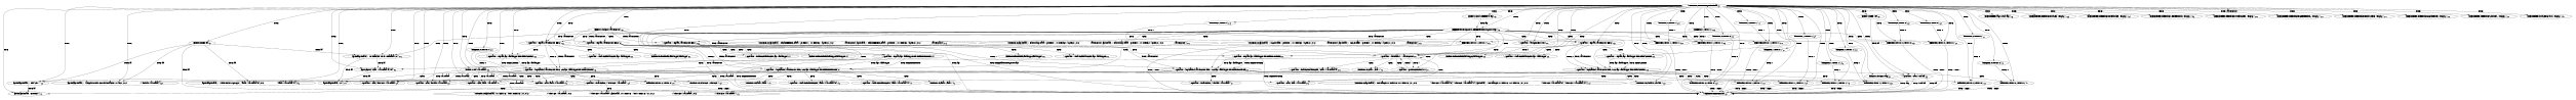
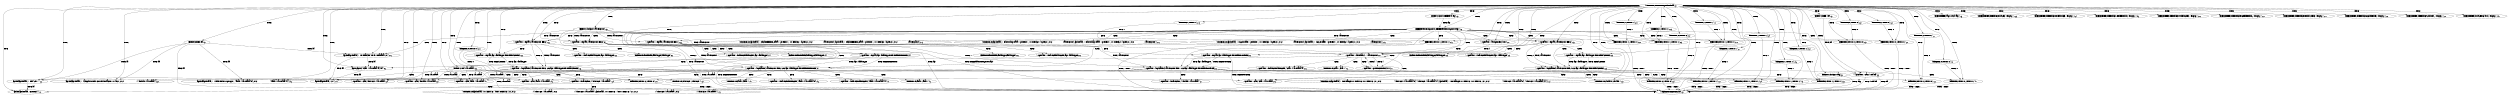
  digraph {
    n1 [label=<(METHOD,_TIFFPrettyPrintField)<SUB>151</SUB>>]
    n2 [label=<(PARAM,TIFF *tif)<SUB>151</SUB>>]
    n3 [label=<(PARAM,const TIFFField *fip)<SUB>151</SUB>>]
    n4 [label=<(PARAM,FILE *fd)<SUB>151</SUB>>]
    n5 [label=<(PARAM,uint32_t tag)<SUB>152</SUB>>]
    n6 [label=<(PARAM,uint32_t value_count)<SUB>152</SUB>>]
    n7 [label=<(PARAM,void *raw_data)<SUB>153</SUB>>]
    n8 [label=<(&lt;operator&gt;.cast,(void)tif)<SUB>155</SUB>>]
    n9 [label=<(RETURN,return 0;,return 0;)<SUB>237</SUB>>]
    n10 [label=<(TIFFFieldIsAnonymous,TIFFFieldIsAnonymous(fip))<SUB>158</SUB>>]
    n11 [label=<(IDENTIFIER,tag,switch(tag))<SUB>163</SUB>>]
    n12 [label=<(LITERAL,0,return 0;)<SUB>237</SUB>>]
    n13 [label=<(RETURN,return 0;,return 0;)<SUB>160</SUB>>]
    n14 [label=<(IDENTIFIER,TIFFTAG_INKSET,&lt;empty&gt;)<SUB>165</SUB>>]
    n15 [label=<(RETURN,return 0;,return 0;)<SUB>182</SUB>>]
    n16 [label=<(IDENTIFIER,TIFFTAG_DOTRANGE,&lt;empty&gt;)<SUB>184</SUB>>]
    n17 [label=<(RETURN,return 0;,return 0;)<SUB>191</SUB>>]
    n18 [label=<(IDENTIFIER,TIFFTAG_WHITEPOINT,&lt;empty&gt;)<SUB>193</SUB>>]
    n19 [label=<(RETURN,return 0;,return 0;)<SUB>200</SUB>>]
    n20 [label=<(IDENTIFIER,TIFFTAG_XMLPACKET,&lt;empty&gt;)<SUB>202</SUB>>]
    n21 [label=<(IDENTIFIER,TIFFTAG_RICHTIFFIPTC,&lt;empty&gt;)<SUB>212</SUB>>]
    n22 [label=<(RETURN,return 1;,return 1;)<SUB>215</SUB>>]
    n23 [label=<(IDENTIFIER,TIFFTAG_PHOTOSHOP,&lt;empty&gt;)<SUB>217</SUB>>]
    n24 [label=<(RETURN,return 1;,return 1;)<SUB>220</SUB>>]
    n25 [label=<(IDENTIFIER,TIFFTAG_ICCPROFILE,&lt;empty&gt;)<SUB>222</SUB>>]
    n26 [label=<(RETURN,return 1;,return 1;)<SUB>225</SUB>>]
    n27 [label=<(IDENTIFIER,TIFFTAG_STONITS,&lt;empty&gt;)<SUB>227</SUB>>]
    n28 [label=<(RETURN,return 0;,return 0;)<SUB>234</SUB>>]
    n29 [label=<(LITERAL,0,return 0;)<SUB>160</SUB>>]
    n30 [label=<(LITERAL,0,return 0;)<SUB>182</SUB>>]
    n31 [label=<(LITERAL,0,return 0;)<SUB>191</SUB>>]
    n32 [label=<(LITERAL,0,return 0;)<SUB>200</SUB>>]
    n33 [label=<(fprintf,fprintf(fd, &quot;  XMLPacket (XMP Metadata):\n&quot;))<SUB>206</SUB>>]
    n34 [label=<(fprintf,fprintf(fd, &quot;\n&quot;))<SUB>209</SUB>>]
    n35 [label=<(RETURN,return 1;,return 1;)<SUB>210</SUB>>]
    n36 [label=<(LITERAL,1,return 1;)<SUB>215</SUB>>]
    n37 [label=<(LITERAL,1,return 1;)<SUB>220</SUB>>]
    n38 [label=<(LITERAL,1,return 1;)<SUB>225</SUB>>]
    n39 [label=<(LITERAL,0,return 0;)<SUB>234</SUB>>]
    n40 [label=<(fprintf,fprintf(fd, &quot;  Ink Set: &quot;))<SUB>168</SUB>>]
    n41 [label=<(RETURN,return 1;,return 1;)<SUB>180</SUB>>]
    n42 [label=<(RETURN,return 1;,return 1;)<SUB>189</SUB>>]
    n43 [label=<(fprintf,fprintf(fd, &quot;  White Point: %g-%g\n&quot;, ((float *)raw_data)[0],\012                        ((float *)raw_data)[1]))<SUB>196</SUB>>]
    n44 [label=<(RETURN,return 1;,return 1;)<SUB>198</SUB>>]
    n45 [label=<(&lt;operator&gt;.lessThan,i &lt; value_count)<SUB>207</SUB>>]
    n46 [label=<(&lt;operator&gt;.postIncrement,i++)<SUB>207</SUB>>]
    n47 [label=<(fputc,fputc(((char *)raw_data)[i], fd))<SUB>208</SUB>>]
    n48 [label=<(LITERAL,1,return 1;)<SUB>210</SUB>>]
    n49 [label=<(fprintf,fprintf(fd, &quot;  Sample to Nits conversion factor: %.4e\n&quot;,\012                        *((double *)raw_data)))<SUB>230</SUB>>]
    n50 [label=<(RETURN,return 1;,return 1;)<SUB>232</SUB>>]
    n51 [label=<(&lt;operator&gt;.equals,value_count == 2)<SUB>166</SUB>>]
    n52 [label=<(&lt;operator&gt;.equals,fip-&gt;field_type == TIFF_SHORT)<SUB>166</SUB>>]
    n53 [label=<(LITERAL,1,return 1;)<SUB>180</SUB>>]
    n54 [label=<(&lt;operator&gt;.equals,value_count == 2)<SUB>185</SUB>>]
    n55 [label=<(&lt;operator&gt;.equals,fip-&gt;field_type == TIFF_SHORT)<SUB>185</SUB>>]
    n56 [label=<(LITERAL,1,return 1;)<SUB>189</SUB>>]
    n57 [label=<(&lt;operator&gt;.equals,value_count == 2)<SUB>194</SUB>>]
    n58 [label=<(&lt;operator&gt;.equals,fip-&gt;field_type == TIFF_RATIONAL)<SUB>194</SUB>>]
    n59 [label=<(LITERAL,1,return 1;)<SUB>198</SUB>>]
    n60 [label=<(&lt;operator&gt;.assignment,i = 0)<SUB>207</SUB>>]
    n61 [label=<(&lt;operator&gt;.equals,fip-&gt;field_type == TIFF_DOUBLE)<SUB>228</SUB>>]
    n62 [label=<(LITERAL,1,return 1;)<SUB>232</SUB>>]
    n63 [label=<(IDENTIFIER,INKSET_CMYK,&lt;empty&gt;)<SUB>191</SUB>>]
    n64 [label=<(fprintf,fprintf(fd, &quot;CMYK\n&quot;))<SUB>172</SUB>>]
    n65 [label=<(&lt;operator&gt;.cast,(uint16_t *)raw_data)<SUB>169</SUB>>]
    n66 [label=<(&lt;operator&gt;.cast,(float *)raw_data)<SUB>196</SUB>>]
    n67 [label=<(&lt;operator&gt;.cast,(float *)raw_data)<SUB>197</SUB>>]
    n68 [label=<(&lt;operator&gt;.cast,(char *)raw_data)<SUB>208</SUB>>]
    n69 [label=<(&lt;operator&gt;.cast,(double *)raw_data)<SUB>231</SUB>>]
    n70 [label=<(UNKNOWN,double *,double *)<SUB>231</SUB>>]
    n71 [label=<(METHOD_RETURN,int)<SUB>151</SUB>>]
    n72 [label=<(&lt;operator&gt;.equals,value_count == 1)<SUB>228</SUB>>]
    n73 [label=<(&lt;operator&gt;.logicalAnd,value_count == 2 &amp;&amp; fip-&gt;field_type == TIFF_SHORT)<SUB>166</SUB>>]
    n74 [label=<(&lt;operator&gt;.logicalAnd,value_count == 2 &amp;&amp; fip-&gt;field_type == TIFF_SHORT)<SUB>185</SUB>>]
    n75 [label=<(&lt;operator&gt;.logicalAnd,value_count == 2 &amp;&amp; fip-&gt;field_type == TIFF_RATIONAL)<SUB>194</SUB>>]
    n76 [label=<(&lt;operator&gt;.logicalAnd,value_count == 1 &amp;&amp; fip-&gt;field_type == TIFF_DOUBLE)<SUB>228</SUB>>]
    n77 [label=<(UNKNOWN,fprintf(fd, &quot;  RichTIFFIPTC Data: &lt;present&gt;, %&quot; PRIu32 &quot; bytes\n&quot;,\012                    value_count);,fprintf(fd, &quot;  RichTIFFIPTC Data: &lt;present&gt;, %&quot; PRIu32 &quot; bytes\n&quot;,\012                    value_count);)<SUB>213</SUB>>]
    n78 [label=<(UNKNOWN,fprintf(fd, &quot;  Photoshop Data: &lt;present&gt;, %&quot; PRIu32 &quot; bytes\n&quot;,\012                    value_count);,fprintf(fd, &quot;  Photoshop Data: &lt;present&gt;, %&quot; PRIu32 &quot; bytes\n&quot;,\012                    value_count);)<SUB>218</SUB>>]
    n79 [label=<(UNKNOWN,fprintf(fd, &quot;  ICC Profile: &lt;present&gt;, %&quot; PRIu32 &quot; bytes\n&quot;,\012                    value_count);,fprintf(fd, &quot;  ICC Profile: &lt;present&gt;, %&quot; PRIu32 &quot; bytes\n&quot;,\012                    value_count);)<SUB>223</SUB>>]
    n80 [label=<(&lt;operator&gt;.indirectIndexAccess,((char *)raw_data)[i])<SUB>208</SUB>>]
    n81 [label=<(UNKNOWN,char *,char *)<SUB>208</SUB>>]
    n82 [label=<(&lt;operator&gt;.indirectFieldAccess,fip-&gt;field_type)<SUB>166</SUB>>]
    n83 [label=<(FIELD_IDENTIFIER,field_type,field_type)<SUB>166</SUB>>]
    n84 [label=<(&lt;operator&gt;.indirectFieldAccess,fip-&gt;field_type)<SUB>185</SUB>>]
    n85 [label=<(FIELD_IDENTIFIER,field_type,field_type)<SUB>185</SUB>>]
    n86 [label=<(&lt;operator&gt;.indirectFieldAccess,fip-&gt;field_type)<SUB>194</SUB>>]
    n87 [label=<(FIELD_IDENTIFIER,field_type,field_type)<SUB>194</SUB>>]
    n88 [label=<(&lt;operator&gt;.indirectFieldAccess,fip-&gt;field_type)<SUB>228</SUB>>]
    n89 [label=<(FIELD_IDENTIFIER,field_type,field_type)<SUB>228</SUB>>]
    n90 [label=<(&lt;operator&gt;.indirection,*((uint16_t *)raw_data))<SUB>169</SUB>>]
    n91 [label=<(UNKNOWN,uint16_t *,uint16_t *)<SUB>169</SUB>>]
    n92 [label=<(UNKNOWN,fprintf(fd, &quot;  Dot Range: %&quot; PRIu16 &quot;-%&quot; PRIu16 &quot;\n&quot;,\012                        ((uint16_t *)raw_data)[0], ((uint16_t *)raw_data)[1]);,fprintf(fd, &quot;  Dot Range: %&quot; PRIu16 &quot;-%&quot; PRIu16 &quot;\n&quot;,\012                        ((uint16_t *)raw_data)[0], ((uint16_t *)raw_data)[1]);)<SUB>187</SUB>>]
    n93 [label=<(&lt;operator&gt;.indirectIndexAccess,((float *)raw_data)[0])<SUB>196</SUB>>]
    n94 [label=<(&lt;operator&gt;.indirectIndexAccess,((float *)raw_data)[1])<SUB>197</SUB>>]
    n95 [label=<(UNKNOWN,float *,float *)<SUB>196</SUB>>]
    n96 [label=<(UNKNOWN,float *,float *)<SUB>197</SUB>>]
    n97 [label=<(&lt;operator&gt;.indirection,*((double *)raw_data))<SUB>231</SUB>>]
    n98 [label=<(UNKNOWN,fprintf(fd, &quot;%&quot; PRIu16 &quot; (0x%&quot; PRIx16 &quot;)\n&quot;,\012                                *((uint16_t *)raw_data),\012                                *((uint16_t *)raw_data));,fprintf(fd, &quot;%&quot; PRIu16 &quot; (0x%&quot; PRIx16 &quot;)\n&quot;,\012                                *((uint16_t *)raw_data),\012                                *((uint16_t *)raw_data));)<SUB>175</SUB>>]
    n1 -> n2 [label="DDG: "]
    n1 -> n3 [label="DDG: "]
    n1 -> n4 [label="DDG: "]
    n1 -> n5 [label="DDG: "]
    n1 -> n6 [label="DDG: "]
    n1 -> n7 [label="DDG: "]
    n1 -> n8 [label="DDG: "]
    n1 -> n9 [label="DDG: "]
    n1 -> n10 [label="DDG: "]
    n1 -> n11 [label="DDG: "]
    n1 -> n12 [label="DDG: "]
    n1 -> n13 [label="DDG: "]
    n1 -> n14 [label="DDG: "]
    n1 -> n15 [label="DDG: "]
    n1 -> n16 [label="DDG: "]
    n1 -> n17 [label="DDG: "]
    n1 -> n18 [label="DDG: "]
    n1 -> n19 [label="DDG: "]
    n1 -> n20 [label="DDG: "]
-   n1 -> n21 [label="DDG: value_count"]
+   n1 -> n21 [label="DDG: "]
    n1 -> n22 [label="DDG: "]
    n1 -> n23 [label="DDG: "]
    n1 -> n24 [label="DDG: "]
    n1 -> n25 [label="DDG: "]
    n1 -> n26 [label="DDG: "]
    n1 -> n27 [label="DDG: "]
    n1 -> n28 [label="DDG: "]
    n1 -> n29 [label="DDG: "]
    n1 -> n30 [label="DDG: "]
    n1 -> n31 [label="DDG: "]
    n1 -> n32 [label="DDG: "]
    n1 -> n33 [label="DDG: "]
    n1 -> n34 [label="DDG: "]
    n1 -> n35 [label="DDG: "]
    n1 -> n36 [label="DDG: "]
    n1 -> n37 [label="DDG: "]
    n1 -> n38 [label="DDG: "]
    n1 -> n39 [label="DDG: "]
    n1 -> n40 [label="DDG: "]
    n1 -> n41 [label="DDG: "]
    n1 -> n42 [label="DDG: "]
    n1 -> n43 [label="DDG: "]
    n1 -> n44 [label="DDG: "]
    n1 -> n45 [label="DDG: "]
    n1 -> n46 [label="DDG: "]
    n1 -> n47 [label="DDG: "]
    n1 -> n48 [label="DDG: "]
    n1 -> n49 [label="DDG: "]
    n1 -> n50 [label="DDG: "]
    n1 -> n51 [label="DDG: "]
    n1 -> n52 [label="DDG: "]
    n1 -> n53 [label="DDG: "]
    n1 -> n54 [label="DDG: "]
    n1 -> n55 [label="DDG: "]
    n1 -> n56 [label="DDG: "]
    n1 -> n57 [label="DDG: "]
    n1 -> n58 [label="DDG: "]
    n1 -> n59 [label="DDG: "]
    n1 -> n60 [label="DDG: "]
    n1 -> n61 [label="DDG: "]
    n1 -> n62 [label="DDG: "]
    n1 -> n63 [label="DDG: "]
    n1 -> n64 [label="DDG: "]
    n1 -> n65 [label="DDG: "]
    n1 -> n66 [label="DDG: "]
    n1 -> n67 [label="DDG: "]
    n1 -> n68 [label="DDG: "]
    n1 -> n69 [label="DDG: "]
    n1 -> n70 [label="DDG: "]
    n2 -> n8 [label="DDG: tif"]
    n3 -> n10 [label="DDG: fip"]
    n4 -> n33 [label="DDG: fd"]
    n4 -> n40 [label="DDG: fd"]
    n4 -> n43 [label="DDG: fd"]
    n4 -> n49 [label="DDG: fd"]
    n4 -> n71 [label="DDG: fd"]
    n5 -> n71 [label="DDG: tag"]
    n6 -> n45 [label="DDG: value_count"]
    n6 -> n51 [label="DDG: value_count"]
    n6 -> n54 [label="DDG: value_count"]
    n6 -> n57 [label="DDG: value_count"]
    n6 -> n71 [label="DDG: value_count"]
    n6 -> n72 [label="DDG: value_count"]
    n7 -> n65 [label="DDG: raw_data"]
    n7 -> n66 [label="DDG: raw_data"]
    n7 -> n67 [label="DDG: raw_data"]
    n7 -> n68 [label="DDG: raw_data"]
    n7 -> n69 [label="DDG: raw_data"]
    n7 -> n71 [label="DDG: raw_data"]
    n8 -> n71 [label="DDG: tif"]
    n8 -> n71 [label="DDG: (void)tif"]
    n9 -> n71 [label="DDG: &lt;RET&gt;"]
    n10 -> n9 [label="CDG: "]
    n10 -> n13 [label="CDG: "]
    n10 -> n22 [label="CDG: "]
    n10 -> n24 [label="CDG: "]
    n10 -> n26 [label="CDG: "]
    n10 -> n33 [label="CDG: "]
    n10 -> n34 [label="CDG: "]
    n10 -> n35 [label="CDG: "]
    n10 -> n45 [label="CDG: "]
    n10 -> n51 [label="CDG: "]
    n10 -> n54 [label="CDG: "]
    n10 -> n57 [label="CDG: "]
    n10 -> n60 [label="CDG: "]
    n10 -> n71 [label="DDG: fip"]
    n10 -> n71 [label="DDG: TIFFFieldIsAnonymous(fip)"]
    n10 -> n72 [label="CDG: "]
    n10 -> n73 [label="CDG: "]
    n10 -> n74 [label="CDG: "]
    n10 -> n75 [label="CDG: "]
    n10 -> n76 [label="CDG: "]
    n10 -> n77 [label="CDG: "]
    n10 -> n78 [label="CDG: "]
    n10 -> n79 [label="CDG: "]
    n12 -> n9 [label="DDG: 0"]
    n13 -> n71 [label="DDG: &lt;RET&gt;"]
    n15 -> n71 [label="DDG: &lt;RET&gt;"]
    n17 -> n71 [label="DDG: &lt;RET&gt;"]
    n19 -> n71 [label="DDG: &lt;RET&gt;"]
    n22 -> n71 [label="DDG: &lt;RET&gt;"]
    n24 -> n71 [label="DDG: &lt;RET&gt;"]
    n26 -> n71 [label="DDG: &lt;RET&gt;"]
    n28 -> n71 [label="DDG: &lt;RET&gt;"]
    n29 -> n13 [label="DDG: 0"]
    n30 -> n15 [label="DDG: 0"]
    n31 -> n17 [label="DDG: 0"]
    n32 -> n19 [label="DDG: 0"]
    n33 -> n34 [label="DDG: fd"]
    n33 -> n47 [label="DDG: fd"]
    n35 -> n71 [label="DDG: &lt;RET&gt;"]
    n36 -> n22 [label="DDG: 1"]
    n37 -> n24 [label="DDG: 1"]
    n38 -> n26 [label="DDG: 1"]
    n39 -> n28 [label="DDG: 0"]
    n40 -> n64 [label="DDG: fd"]
    n41 -> n71 [label="DDG: &lt;RET&gt;"]
    n42 -> n71 [label="DDG: &lt;RET&gt;"]
    n44 -> n71 [label="DDG: &lt;RET&gt;"]
    n45 -> n45 [label="CDG: "]
    n45 -> n46 [label="DDG: i"]
    n45 -> n46 [label="CDG: "]
    n45 -> n47 [label="CDG: "]
    n45 -> n68 [label="CDG: "]
    n45 -> n80 [label="CDG: "]
    n45 -> n81 [label="CDG: "]
    n46 -> n45 [label="DDG: i"]
    n47 -> n34 [label="DDG: fd"]
    n48 -> n35 [label="DDG: 1"]
    n50 -> n71 [label="DDG: &lt;RET&gt;"]
    n51 -> n52 [label="CDG: "]
    n51 -> n73 [label="DDG: value_count"]
    n51 -> n73 [label="DDG: 2"]
    n51 -> n82 [label="CDG: "]
    n51 -> n83 [label="CDG: "]
    n52 -> n73 [label="DDG: fip-&gt;field_type"]
    n52 -> n73 [label="DDG: TIFF_SHORT"]
    n53 -> n41 [label="DDG: 1"]
    n54 -> n55 [label="CDG: "]
    n54 -> n74 [label="DDG: value_count"]
    n54 -> n74 [label="DDG: 2"]
    n54 -> n84 [label="CDG: "]
    n54 -> n85 [label="CDG: "]
    n55 -> n74 [label="DDG: fip-&gt;field_type"]
    n55 -> n74 [label="DDG: TIFF_SHORT"]
    n56 -> n42 [label="DDG: 1"]
    n57 -> n58 [label="CDG: "]
    n57 -> n75 [label="DDG: value_count"]
    n57 -> n75 [label="DDG: 2"]
    n57 -> n86 [label="CDG: "]
    n57 -> n87 [label="CDG: "]
    n58 -> n71 [label="DDG: TIFF_RATIONAL"]
    n58 -> n75 [label="DDG: fip-&gt;field_type"]
    n58 -> n75 [label="DDG: TIFF_RATIONAL"]
    n59 -> n44 [label="DDG: 1"]
    n60 -> n45 [label="DDG: i"]
    n61 -> n71 [label="DDG: TIFF_DOUBLE"]
    n61 -> n76 [label="DDG: fip-&gt;field_type"]
    n61 -> n76 [label="DDG: TIFF_DOUBLE"]
    n62 -> n50 [label="DDG: 1"]
    n72 -> n61 [label="CDG: "]
    n72 -> n76 [label="DDG: value_count"]
    n72 -> n76 [label="DDG: 1"]
    n72 -> n88 [label="CDG: "]
    n72 -> n89 [label="CDG: "]
    n73 -> n15 [label="CDG: "]
    n73 -> n40 [label="CDG: "]
    n73 -> n41 [label="CDG: "]
    n73 -> n65 [label="CDG: "]
    n73 -> n90 [label="CDG: "]
    n73 -> n91 [label="CDG: "]
    n74 -> n17 [label="CDG: "]
    n74 -> n42 [label="CDG: "]
    n74 -> n92 [label="CDG: "]
    n75 -> n19 [label="CDG: "]
    n75 -> n43 [label="CDG: "]
    n75 -> n44 [label="CDG: "]
    n75 -> n66 [label="CDG: "]
    n75 -> n67 [label="CDG: "]
    n75 -> n93 [label="CDG: "]
    n75 -> n94 [label="CDG: "]
    n75 -> n95 [label="CDG: "]
    n75 -> n96 [label="CDG: "]
    n76 -> n28 [label="CDG: "]
    n76 -> n49 [label="CDG: "]
    n76 -> n50 [label="CDG: "]
    n76 -> n69 [label="CDG: "]
    n76 -> n70 [label="CDG: "]
    n76 -> n97 [label="CDG: "]
    n90 -> n64 [label="CDG: "]
    n90 -> n98 [label="CDG: "]
  }
